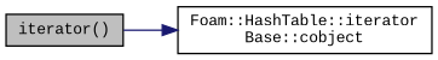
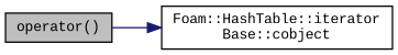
  digraph {
    rankdir=LR
    fontname="Liberation Mono"
    node [color=black fontname="Liberation Mono" fontsize=10 shape=record]
-   n1 [fillcolor=grey75 fontcolor=black height=0.2 label="iterator()" style=filled width=0.4]
+   n1 [fillcolor=grey75 fontcolor=black height=0.2 label="operator()" style=filled width=0.4]
    n2 [height=0.2 label="Foam::HashTable::iterator\lBase::cobject" width=0.4]
    n1 -> n2 [color=midnightblue fontname="Liberation Mono" fontsize=10 labelfontname=FreeSans labelfontsize=10 style=solid]
  }
